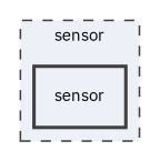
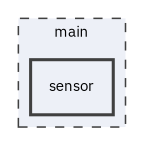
  digraph {
    compound=true
    rankdir=LR
    fontname="IBM Plex Sans"
    n1 [color=grey25 fillcolor="#edf0f7" fontname="IBM Plex Sans" fontsize=10 label=sensor shape=box style="filled,bold,"]
    subgraph cluster_1 {
      bgcolor="#edf0f7"
      fontsize=10
-     label=sensor
+     label=main
      pencolor=grey25
      style="filled,dashed,"
      n1
    }
  }
